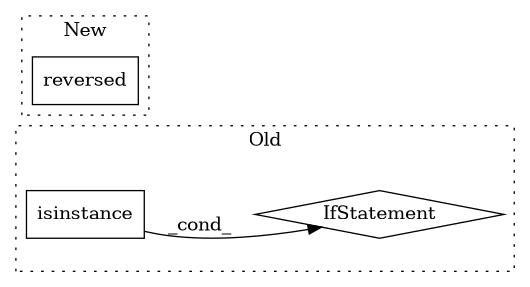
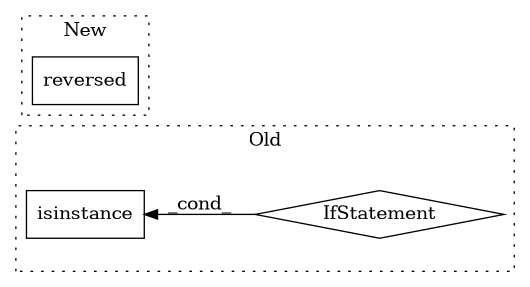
  digraph {
    rankdir=LR
    node [a=32 shape=box]
    n1 [l="11,1" label=isinstance s="7993,8018"]
    n2 [a=25 l="4,2" label=IfStatement s="7989,8045" shape=diamond]
    n3 [l="9,1" label=reversed s="7043,7059"]
    subgraph cluster_1 {
      label=Old
      style=dotted
      n1
      n2
    }
    subgraph cluster_2 {
      label=New
      style=dotted
      n3
    }
-   n1 -> n2 [label=_cond_]
+   n2 -> n1 [label=_cond_]
  }
